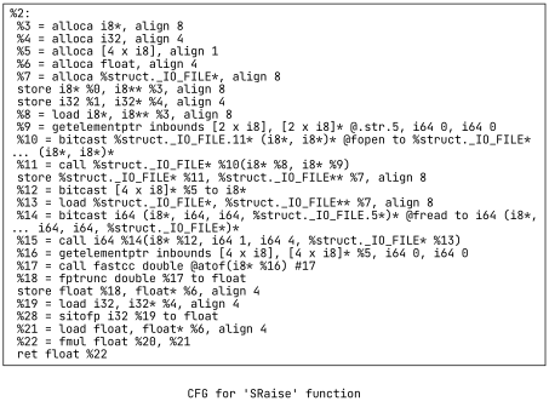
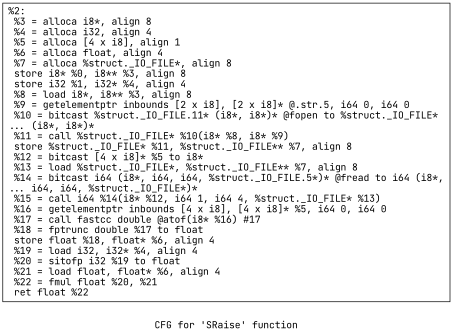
  digraph {
    label="CFG for 'SRaise' function"
    fontname="JetBrains Mono"
-   n1 [label="{%2:\l  %3 = alloca i8*, align 8\l  %4 = alloca i32, align 4\l  %5 = alloca [4 x i8], align 1\l  %6 = alloca float, align 4\l  %7 = alloca %struct._IO_FILE*, align 8\l  store i8* %0, i8** %3, align 8\l  store i32 %1, i32* %4, align 4\l  %8 = load i8*, i8** %3, align 8\l  %9 = getelementptr inbounds [2 x i8], [2 x i8]* @.str.5, i64 0, i64 0\l  %10 = bitcast %struct._IO_FILE.11* (i8*, i8*)* @fopen to %struct._IO_FILE*\l... (i8*, i8*)*\l  %11 = call %struct._IO_FILE* %10(i8* %8, i8* %9)\l  store %struct._IO_FILE* %11, %struct._IO_FILE** %7, align 8\l  %12 = bitcast [4 x i8]* %5 to i8*\l  %13 = load %struct._IO_FILE*, %struct._IO_FILE** %7, align 8\l  %14 = bitcast i64 (i8*, i64, i64, %struct._IO_FILE.5*)* @fread to i64 (i8*,\l... i64, i64, %struct._IO_FILE*)*\l  %15 = call i64 %14(i8* %12, i64 1, i64 4, %struct._IO_FILE* %13)\l  %16 = getelementptr inbounds [4 x i8], [4 x i8]* %5, i64 0, i64 0\l  %17 = call fastcc double @atof(i8* %16) #17\l  %18 = fptrunc double %17 to float\l  store float %18, float* %6, align 4\l  %19 = load i32, i32* %4, align 4\l  %28 = sitofp i32 %19 to float\l  %21 = load float, float* %6, align 4\l  %22 = fmul float %20, %21\l  ret float %22\l}" shape=record fontname="JetBrains Mono"]
+   n1 [label="{%2:\l  %3 = alloca i8*, align 8\l  %4 = alloca i32, align 4\l  %5 = alloca [4 x i8], align 1\l  %6 = alloca float, align 4\l  %7 = alloca %struct._IO_FILE*, align 8\l  store i8* %0, i8** %3, align 8\l  store i32 %1, i32* %4, align 4\l  %8 = load i8*, i8** %3, align 8\l  %9 = getelementptr inbounds [2 x i8], [2 x i8]* @.str.5, i64 0, i64 0\l  %10 = bitcast %struct._IO_FILE.11* (i8*, i8*)* @fopen to %struct._IO_FILE*\l... (i8*, i8*)*\l  %11 = call %struct._IO_FILE* %10(i8* %8, i8* %9)\l  store %struct._IO_FILE* %11, %struct._IO_FILE** %7, align 8\l  %12 = bitcast [4 x i8]* %5 to i8*\l  %13 = load %struct._IO_FILE*, %struct._IO_FILE** %7, align 8\l  %14 = bitcast i64 (i8*, i64, i64, %struct._IO_FILE.5*)* @fread to i64 (i8*,\l... i64, i64, %struct._IO_FILE*)*\l  %15 = call i64 %14(i8* %12, i64 1, i64 4, %struct._IO_FILE* %13)\l  %16 = getelementptr inbounds [4 x i8], [4 x i8]* %5, i64 0, i64 0\l  %17 = call fastcc double @atof(i8* %16) #17\l  %18 = fptrunc double %17 to float\l  store float %18, float* %6, align 4\l  %19 = load i32, i32* %4, align 4\l  %20 = sitofp i32 %19 to float\l  %21 = load float, float* %6, align 4\l  %22 = fmul float %20, %21\l  ret float %22\l}" shape=record fontname="JetBrains Mono"]
  }
